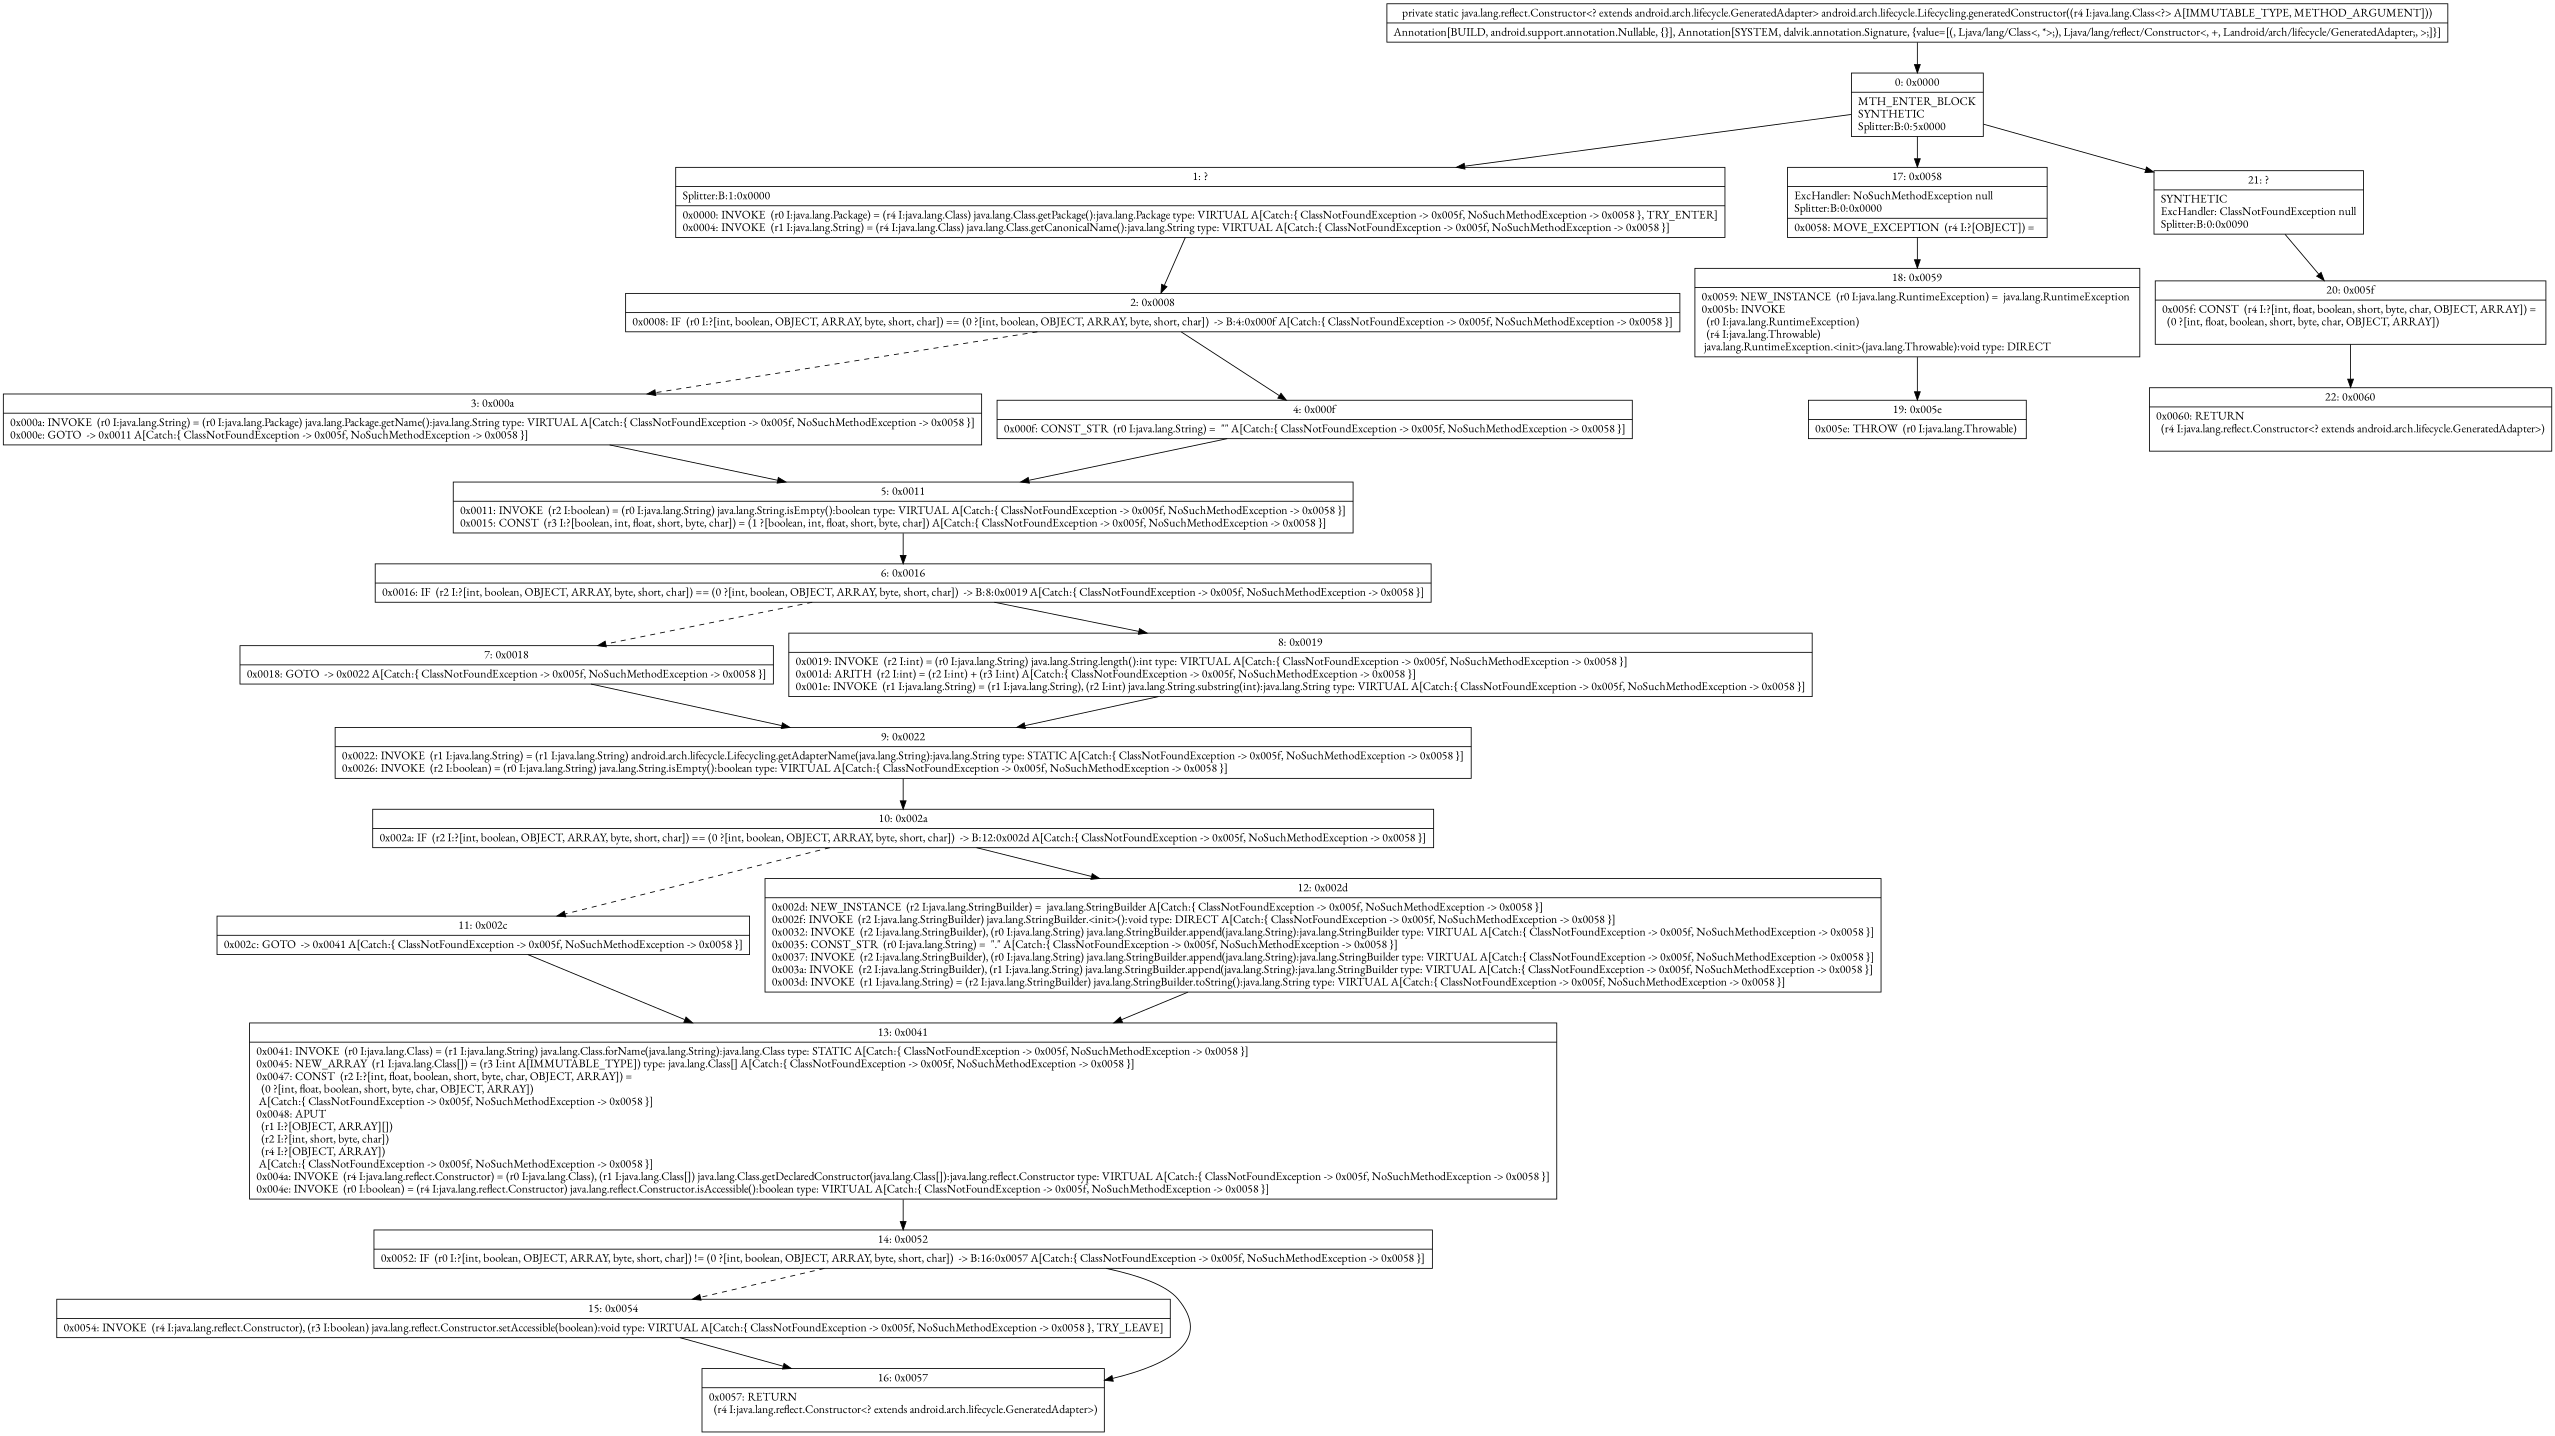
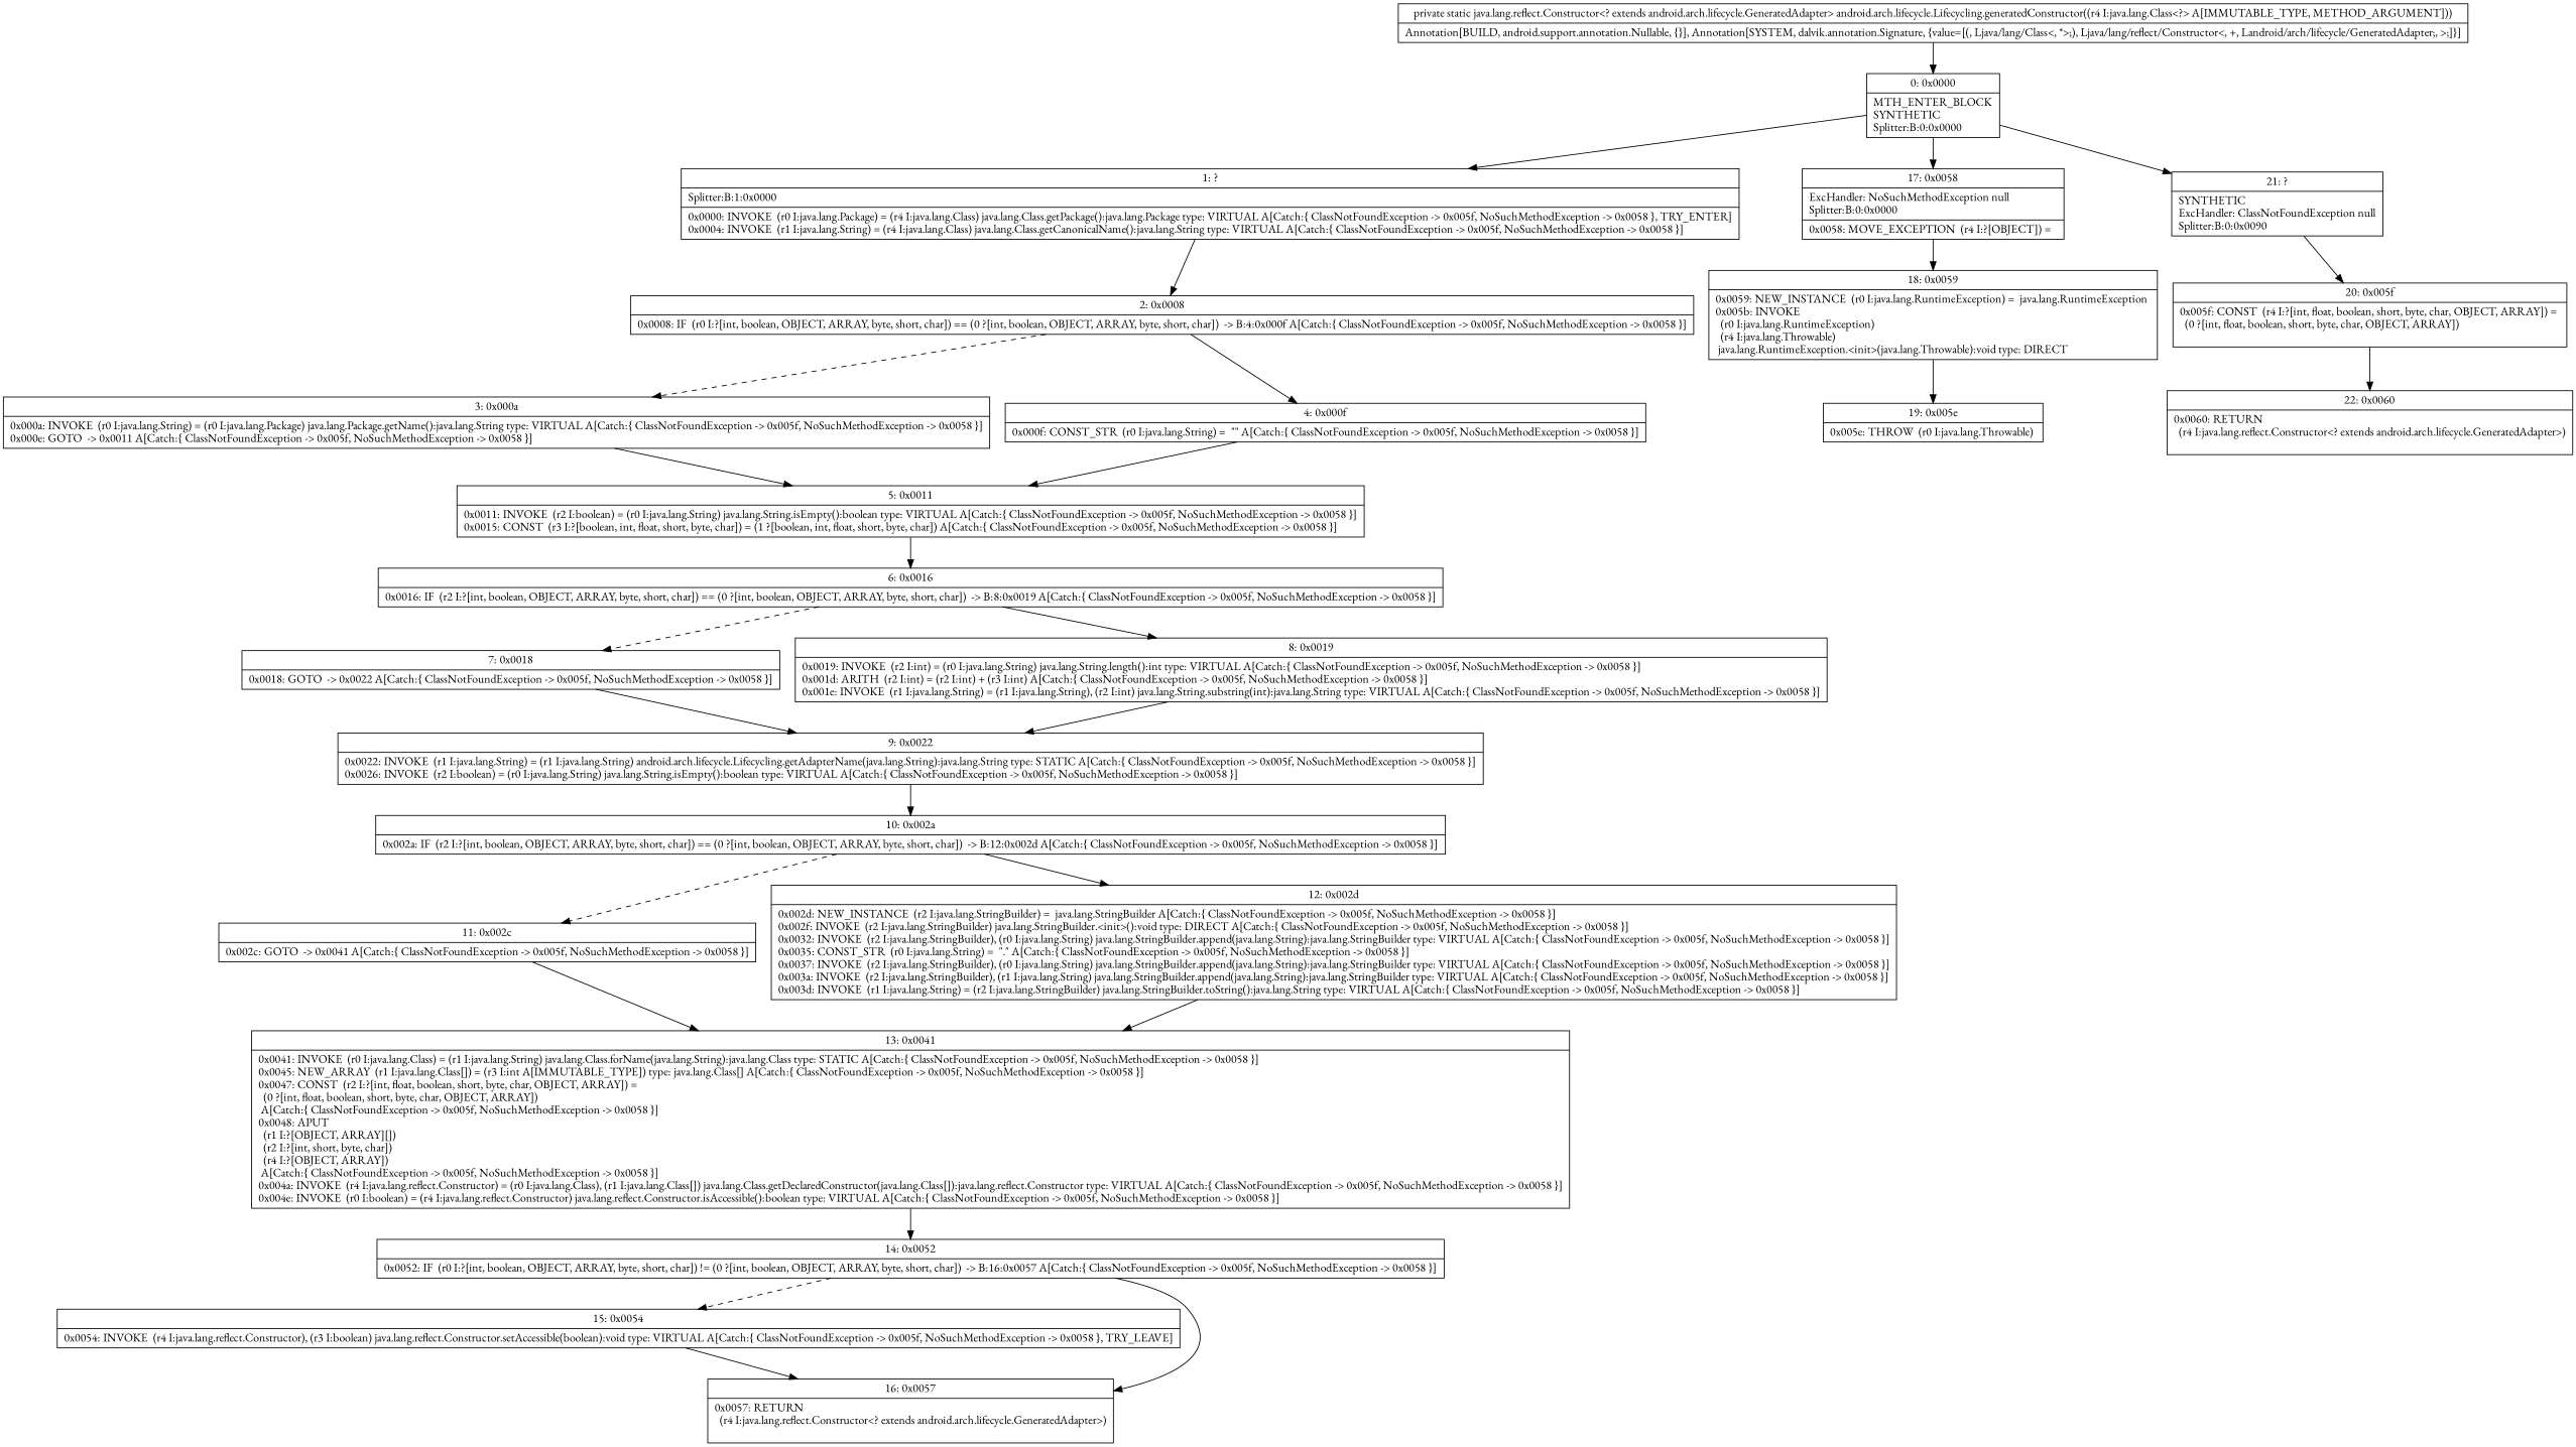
  digraph {
    fontname="EB Garamond"
    node [fontname="EB Garamond" shape=record]
    edge [fontname="EB Garamond"]
-   n1 [label="{0\:\ 0x0000|MTH_ENTER_BLOCK\lSYNTHETIC\lSplitter:B:0:5x0000\l}"]
+   n1 [label="{0\:\ 0x0000|MTH_ENTER_BLOCK\lSYNTHETIC\lSplitter:B:0:0x0000\l}"]
    n2 [label="{1\:\ ?|Splitter:B:1:0x0000\l|0x0000: INVOKE  (r0 I:java.lang.Package) = (r4 I:java.lang.Class) java.lang.Class.getPackage():java.lang.Package type: VIRTUAL A[Catch:\{ ClassNotFoundException \-\> 0x005f, NoSuchMethodException \-\> 0x0058 \}, TRY_ENTER]\l0x0004: INVOKE  (r1 I:java.lang.String) = (r4 I:java.lang.Class) java.lang.Class.getCanonicalName():java.lang.String type: VIRTUAL A[Catch:\{ ClassNotFoundException \-\> 0x005f, NoSuchMethodException \-\> 0x0058 \}]\l}"]
    n3 [label="{17\:\ 0x0058|ExcHandler: NoSuchMethodException null\lSplitter:B:0:0x0000\l|0x0058: MOVE_EXCEPTION  (r4 I:?[OBJECT]) =  \l}"]
    n4 [label="{21\:\ ?|SYNTHETIC\lExcHandler: ClassNotFoundException null\lSplitter:B:0:0x0090\l}"]
    n5 [label="{2\:\ 0x0008|0x0008: IF  (r0 I:?[int, boolean, OBJECT, ARRAY, byte, short, char]) == (0 ?[int, boolean, OBJECT, ARRAY, byte, short, char])  \-\> B:4:0x000f A[Catch:\{ ClassNotFoundException \-\> 0x005f, NoSuchMethodException \-\> 0x0058 \}]\l}"]
    n6 [label="{18\:\ 0x0059|0x0059: NEW_INSTANCE  (r0 I:java.lang.RuntimeException) =  java.lang.RuntimeException \l0x005b: INVOKE  \l  (r0 I:java.lang.RuntimeException)\l  (r4 I:java.lang.Throwable)\l java.lang.RuntimeException.\<init\>(java.lang.Throwable):void type: DIRECT \l}"]
    n7 [label="{20\:\ 0x005f|0x005f: CONST  (r4 I:?[int, float, boolean, short, byte, char, OBJECT, ARRAY]) = \l  (0 ?[int, float, boolean, short, byte, char, OBJECT, ARRAY])\l \l}"]
    n8 [label="{3\:\ 0x000a|0x000a: INVOKE  (r0 I:java.lang.String) = (r0 I:java.lang.Package) java.lang.Package.getName():java.lang.String type: VIRTUAL A[Catch:\{ ClassNotFoundException \-\> 0x005f, NoSuchMethodException \-\> 0x0058 \}]\l0x000e: GOTO  \-\> 0x0011 A[Catch:\{ ClassNotFoundException \-\> 0x005f, NoSuchMethodException \-\> 0x0058 \}]\l}"]
    n9 [label="{4\:\ 0x000f|0x000f: CONST_STR  (r0 I:java.lang.String) =  \"\" A[Catch:\{ ClassNotFoundException \-\> 0x005f, NoSuchMethodException \-\> 0x0058 \}]\l}"]
    n10 [label="{5\:\ 0x0011|0x0011: INVOKE  (r2 I:boolean) = (r0 I:java.lang.String) java.lang.String.isEmpty():boolean type: VIRTUAL A[Catch:\{ ClassNotFoundException \-\> 0x005f, NoSuchMethodException \-\> 0x0058 \}]\l0x0015: CONST  (r3 I:?[boolean, int, float, short, byte, char]) = (1 ?[boolean, int, float, short, byte, char]) A[Catch:\{ ClassNotFoundException \-\> 0x005f, NoSuchMethodException \-\> 0x0058 \}]\l}"]
    n11 [label="{6\:\ 0x0016|0x0016: IF  (r2 I:?[int, boolean, OBJECT, ARRAY, byte, short, char]) == (0 ?[int, boolean, OBJECT, ARRAY, byte, short, char])  \-\> B:8:0x0019 A[Catch:\{ ClassNotFoundException \-\> 0x005f, NoSuchMethodException \-\> 0x0058 \}]\l}"]
    n12 [label="{7\:\ 0x0018|0x0018: GOTO  \-\> 0x0022 A[Catch:\{ ClassNotFoundException \-\> 0x005f, NoSuchMethodException \-\> 0x0058 \}]\l}"]
    n13 [label="{8\:\ 0x0019|0x0019: INVOKE  (r2 I:int) = (r0 I:java.lang.String) java.lang.String.length():int type: VIRTUAL A[Catch:\{ ClassNotFoundException \-\> 0x005f, NoSuchMethodException \-\> 0x0058 \}]\l0x001d: ARITH  (r2 I:int) = (r2 I:int) + (r3 I:int) A[Catch:\{ ClassNotFoundException \-\> 0x005f, NoSuchMethodException \-\> 0x0058 \}]\l0x001e: INVOKE  (r1 I:java.lang.String) = (r1 I:java.lang.String), (r2 I:int) java.lang.String.substring(int):java.lang.String type: VIRTUAL A[Catch:\{ ClassNotFoundException \-\> 0x005f, NoSuchMethodException \-\> 0x0058 \}]\l}"]
    n14 [label="{9\:\ 0x0022|0x0022: INVOKE  (r1 I:java.lang.String) = (r1 I:java.lang.String) android.arch.lifecycle.Lifecycling.getAdapterName(java.lang.String):java.lang.String type: STATIC A[Catch:\{ ClassNotFoundException \-\> 0x005f, NoSuchMethodException \-\> 0x0058 \}]\l0x0026: INVOKE  (r2 I:boolean) = (r0 I:java.lang.String) java.lang.String.isEmpty():boolean type: VIRTUAL A[Catch:\{ ClassNotFoundException \-\> 0x005f, NoSuchMethodException \-\> 0x0058 \}]\l}"]
    n15 [label="{10\:\ 0x002a|0x002a: IF  (r2 I:?[int, boolean, OBJECT, ARRAY, byte, short, char]) == (0 ?[int, boolean, OBJECT, ARRAY, byte, short, char])  \-\> B:12:0x002d A[Catch:\{ ClassNotFoundException \-\> 0x005f, NoSuchMethodException \-\> 0x0058 \}]\l}"]
    n16 [label="{11\:\ 0x002c|0x002c: GOTO  \-\> 0x0041 A[Catch:\{ ClassNotFoundException \-\> 0x005f, NoSuchMethodException \-\> 0x0058 \}]\l}"]
    n17 [label="{12\:\ 0x002d|0x002d: NEW_INSTANCE  (r2 I:java.lang.StringBuilder) =  java.lang.StringBuilder A[Catch:\{ ClassNotFoundException \-\> 0x005f, NoSuchMethodException \-\> 0x0058 \}]\l0x002f: INVOKE  (r2 I:java.lang.StringBuilder) java.lang.StringBuilder.\<init\>():void type: DIRECT A[Catch:\{ ClassNotFoundException \-\> 0x005f, NoSuchMethodException \-\> 0x0058 \}]\l0x0032: INVOKE  (r2 I:java.lang.StringBuilder), (r0 I:java.lang.String) java.lang.StringBuilder.append(java.lang.String):java.lang.StringBuilder type: VIRTUAL A[Catch:\{ ClassNotFoundException \-\> 0x005f, NoSuchMethodException \-\> 0x0058 \}]\l0x0035: CONST_STR  (r0 I:java.lang.String) =  \".\" A[Catch:\{ ClassNotFoundException \-\> 0x005f, NoSuchMethodException \-\> 0x0058 \}]\l0x0037: INVOKE  (r2 I:java.lang.StringBuilder), (r0 I:java.lang.String) java.lang.StringBuilder.append(java.lang.String):java.lang.StringBuilder type: VIRTUAL A[Catch:\{ ClassNotFoundException \-\> 0x005f, NoSuchMethodException \-\> 0x0058 \}]\l0x003a: INVOKE  (r2 I:java.lang.StringBuilder), (r1 I:java.lang.String) java.lang.StringBuilder.append(java.lang.String):java.lang.StringBuilder type: VIRTUAL A[Catch:\{ ClassNotFoundException \-\> 0x005f, NoSuchMethodException \-\> 0x0058 \}]\l0x003d: INVOKE  (r1 I:java.lang.String) = (r2 I:java.lang.StringBuilder) java.lang.StringBuilder.toString():java.lang.String type: VIRTUAL A[Catch:\{ ClassNotFoundException \-\> 0x005f, NoSuchMethodException \-\> 0x0058 \}]\l}"]
    n18 [label="{13\:\ 0x0041|0x0041: INVOKE  (r0 I:java.lang.Class) = (r1 I:java.lang.String) java.lang.Class.forName(java.lang.String):java.lang.Class type: STATIC A[Catch:\{ ClassNotFoundException \-\> 0x005f, NoSuchMethodException \-\> 0x0058 \}]\l0x0045: NEW_ARRAY  (r1 I:java.lang.Class[]) = (r3 I:int A[IMMUTABLE_TYPE]) type: java.lang.Class[] A[Catch:\{ ClassNotFoundException \-\> 0x005f, NoSuchMethodException \-\> 0x0058 \}]\l0x0047: CONST  (r2 I:?[int, float, boolean, short, byte, char, OBJECT, ARRAY]) = \l  (0 ?[int, float, boolean, short, byte, char, OBJECT, ARRAY])\l A[Catch:\{ ClassNotFoundException \-\> 0x005f, NoSuchMethodException \-\> 0x0058 \}]\l0x0048: APUT  \l  (r1 I:?[OBJECT, ARRAY][])\l  (r2 I:?[int, short, byte, char])\l  (r4 I:?[OBJECT, ARRAY])\l A[Catch:\{ ClassNotFoundException \-\> 0x005f, NoSuchMethodException \-\> 0x0058 \}]\l0x004a: INVOKE  (r4 I:java.lang.reflect.Constructor) = (r0 I:java.lang.Class), (r1 I:java.lang.Class[]) java.lang.Class.getDeclaredConstructor(java.lang.Class[]):java.lang.reflect.Constructor type: VIRTUAL A[Catch:\{ ClassNotFoundException \-\> 0x005f, NoSuchMethodException \-\> 0x0058 \}]\l0x004e: INVOKE  (r0 I:boolean) = (r4 I:java.lang.reflect.Constructor) java.lang.reflect.Constructor.isAccessible():boolean type: VIRTUAL A[Catch:\{ ClassNotFoundException \-\> 0x005f, NoSuchMethodException \-\> 0x0058 \}]\l}"]
    n19 [label="{14\:\ 0x0052|0x0052: IF  (r0 I:?[int, boolean, OBJECT, ARRAY, byte, short, char]) != (0 ?[int, boolean, OBJECT, ARRAY, byte, short, char])  \-\> B:16:0x0057 A[Catch:\{ ClassNotFoundException \-\> 0x005f, NoSuchMethodException \-\> 0x0058 \}]\l}"]
    n20 [label="{15\:\ 0x0054|0x0054: INVOKE  (r4 I:java.lang.reflect.Constructor), (r3 I:boolean) java.lang.reflect.Constructor.setAccessible(boolean):void type: VIRTUAL A[Catch:\{ ClassNotFoundException \-\> 0x005f, NoSuchMethodException \-\> 0x0058 \}, TRY_LEAVE]\l}"]
    n21 [label="{16\:\ 0x0057|0x0057: RETURN  \l  (r4 I:java.lang.reflect.Constructor\<? extends android.arch.lifecycle.GeneratedAdapter\>)\l \l}"]
    n22 [label="{19\:\ 0x005e|0x005e: THROW  (r0 I:java.lang.Throwable) \l}"]
    n23 [label="{22\:\ 0x0060|0x0060: RETURN  \l  (r4 I:java.lang.reflect.Constructor\<? extends android.arch.lifecycle.GeneratedAdapter\>)\l \l}"]
    n24 [label="{private static java.lang.reflect.Constructor\<? extends android.arch.lifecycle.GeneratedAdapter\> android.arch.lifecycle.Lifecycling.generatedConstructor((r4 I:java.lang.Class\<?\> A[IMMUTABLE_TYPE, METHOD_ARGUMENT]))  | Annotation[BUILD, android.support.annotation.Nullable, \{\}], Annotation[SYSTEM, dalvik.annotation.Signature, \{value=[(, Ljava\/lang\/Class\<, *\>;), Ljava\/lang\/reflect\/Constructor\<, +, Landroid\/arch\/lifecycle\/GeneratedAdapter;, \>;]\}]\l}"]
    n1 -> n2
    n1 -> n3
    n1 -> n4
    n2 -> n5
    n3 -> n6
    n4 -> n7
    n5 -> n8 [style=dashed]
    n5 -> n9
    n6 -> n22
    n7 -> n23
    n8 -> n10
    n9 -> n10
    n10 -> n11
    n11 -> n12 [style=dashed]
    n11 -> n13
    n12 -> n14
    n13 -> n14
    n14 -> n15
    n15 -> n16 [style=dashed]
    n15 -> n17
    n16 -> n18
    n17 -> n18
    n18 -> n19
    n19 -> n20 [style=dashed]
    n19 -> n21
    n20 -> n21
    n24 -> n1
  }
